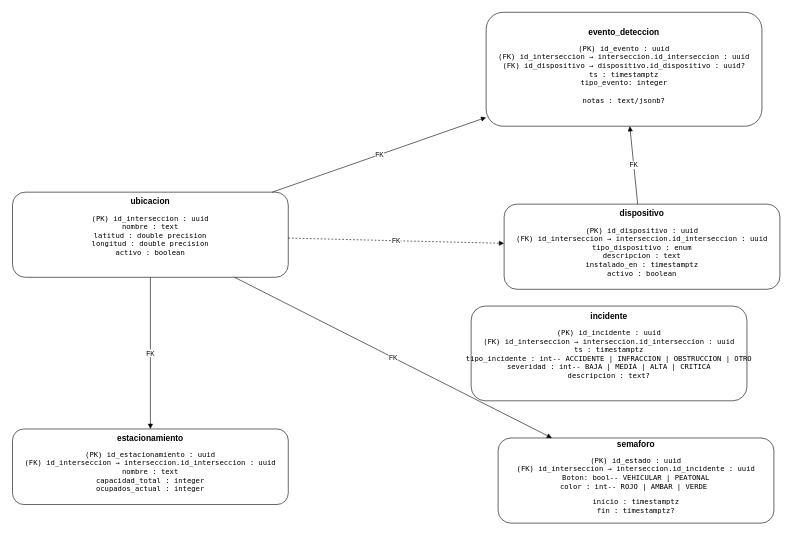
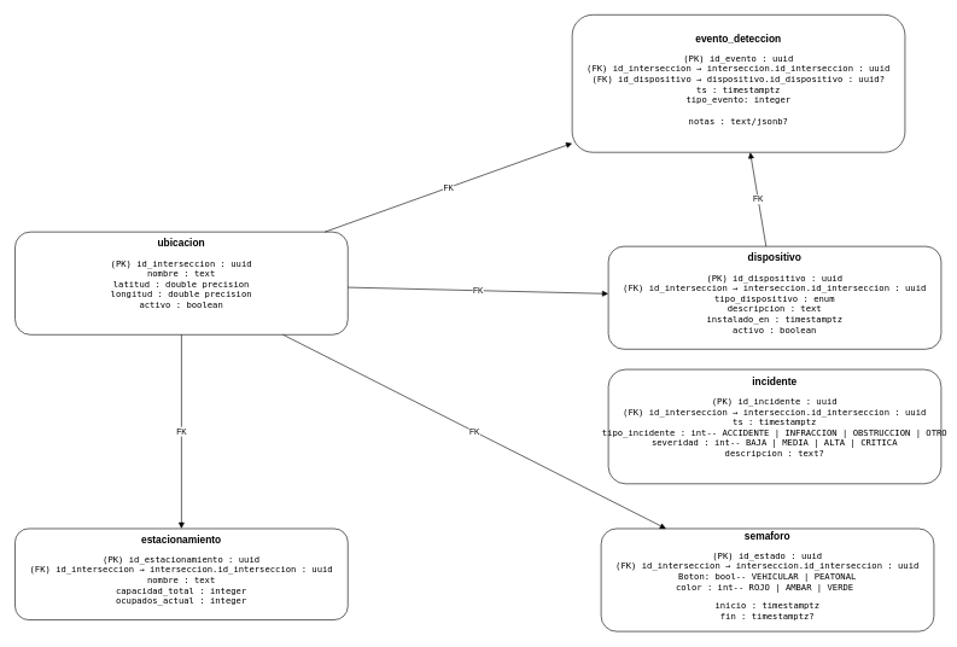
  <mxCell id="0" />
  <mxCell id="1" parent="0" />
  <mxCell id="2" value="&lt;b style=&quot;font-size:14px&quot;&gt;ubicacion&lt;/b&gt;&lt;div style=&quot;font-size:12px;&quot;&gt;&lt;pre&gt;(PK) id_interseccion : uuid&lt;br&gt;nombre : text&lt;br&gt;latitud : double precision&lt;br&gt;longitud : double precision&lt;br&gt;activo : boolean&lt;br&gt;&lt;br&gt;&lt;/pre&gt;&lt;/div&gt;" style="shape=rectangle;whiteSpace=wrap;html=1;rounded=1;fontSize=12;" parent="1" vertex="1"><mxGeometry x="20" y="320" width="460" height="142" as="geometry" /></mxCell>
  <mxCell id="3" value="&lt;b style='font-size:14px'&gt;dispositivo&lt;/b&gt;&lt;div style='font-size:12px;'&gt;&lt;pre&gt;(PK) id_dispositivo : uuid&#10;(FK) id_interseccion → interseccion.id_interseccion : uuid&#10;tipo_dispositivo : enum&#10;descripcion : text&#10;instalado_en : timestamptz&#10;activo : boolean&lt;/pre&gt;&lt;/div&gt;" style="shape=rectangle;whiteSpace=wrap;html=1;rounded=1;fontSize=12;" parent="1" vertex="1"><mxGeometry x="840" y="340" width="460" height="142" as="geometry" /></mxCell>
- <mxCell id="4" value="&lt;b style=&quot;font-size:14px&quot;&gt;semaforo&lt;/b&gt;&lt;div style=&quot;font-size:12px;&quot;&gt;&lt;pre&gt;(PK) id_estado : uuid&lt;br&gt;(FK) id_interseccion → interseccion.id_incidente : uuid&lt;br&gt;Boton: bool-- VEHICULAR | PEATONAL&lt;br&gt;color : int-- ROJO | AMBAR | VERDE &lt;/pre&gt;&lt;pre&gt;inicio : timestamptz&lt;br&gt;fin : timestamptz?&lt;/pre&gt;&lt;/div&gt;" style="shape=rectangle;whiteSpace=wrap;html=1;rounded=1;fontSize=12;" parent="1" vertex="1"><mxGeometry x="830" y="730" width="460" height="142" as="geometry" /></mxCell>
- <mxCell id="5" value="&lt;b style=&quot;font-size:14px&quot;&gt;evento_deteccion&lt;/b&gt;&lt;div style=&quot;font-size:12px;&quot;&gt;&lt;pre&gt;(PK) id_evento : uuid&lt;br&gt;(FK) id_interseccion → interseccion.id_interseccion : uuid&lt;br&gt;(FK) id_dispositivo → dispositivo.id_dispositivo : uuid?&lt;br&gt;ts : timestamptz&lt;br&gt;tipo_evento: integer&lt;br&gt;&lt;br&gt;notas : text/jsonb?&lt;/pre&gt;&lt;/div&gt;" style="shape=rectangle;whiteSpace=wrap;html=1;rounded=1;fontSize=12;" parent="1" vertex="1"><mxGeometry x="810" y="20" width="460" height="190" as="geometry" /></mxCell>
- <mxCell id="6" value="&lt;b style='font-size:14px'&gt;estacionamiento&lt;/b&gt;&lt;div style='font-size:12px;'&gt;&lt;pre&gt;(PK) id_estacionamiento : uuid&#10;(FK) id_interseccion → interseccion.id_interseccion : uuid&#10;nombre : text&#10;capacidad_total : integer&#10;ocupados_actual : integer&lt;/pre&gt;&lt;/div&gt;" style="shape=rectangle;whiteSpace=wrap;html=1;rounded=1;fontSize=12;" parent="1" vertex="1"><mxGeometry x="20" y="715" width="460" height="126" as="geometry" /></mxCell>
- <mxCell id="7" value="&lt;b style=&quot;font-size:14px&quot;&gt;incidente&lt;/b&gt;&lt;div style=&quot;font-size:12px;&quot;&gt;&lt;pre&gt;(PK) id_incidente : uuid&lt;br&gt;(FK) id_interseccion → interseccion.id_interseccion : uuid&lt;br&gt;ts : timestamptz&lt;br&gt;tipo_incidente : int-- ACCIDENTE | INFRACCION | OBSTRUCCION | OTRO&lt;br&gt;severidad : int-- BAJA | MEDIA | ALTA | CRITICA&lt;br&gt;descripcion : text?&lt;br&gt;&lt;br&gt;&lt;/pre&gt;&lt;/div&gt;" style="shape=rectangle;whiteSpace=wrap;html=1;rounded=1;fontSize=12;" parent="1" vertex="1"><mxGeometry x="785" y="510" width="460" height="158" as="geometry" /></mxCell>
- <mxCell id="8" value="FK" style="endArrow=block;html=1;labelBackgroundColor=#ffffff;dashed=1;" parent="1" source="2" target="3" edge="1"><mxGeometry relative="1" as="geometry" /></mxCell>
+ <mxCell id="4" value="&lt;b style=&quot;font-size:14px&quot;&gt;semaforo&lt;/b&gt;&lt;div style=&quot;font-size:12px;&quot;&gt;&lt;pre&gt;(PK) id_estado : uuid&lt;br&gt;(FK) id_interseccion → interseccion.id_interseccion : uuid&lt;br&gt;Boton: bool-- VEHICULAR | PEATONAL&lt;br&gt;color : int-- ROJO | AMBAR | VERDE &lt;/pre&gt;&lt;pre&gt;inicio : timestamptz&lt;br&gt;fin : timestamptz?&lt;/pre&gt;&lt;/div&gt;" style="shape=rectangle;whiteSpace=wrap;html=1;rounded=1;fontSize=12;" parent="1" vertex="1"><mxGeometry x="830" y="730" width="460" height="142" as="geometry" /></mxCell>
+ <mxCell id="5" value="&lt;b style=&quot;font-size:14px&quot;&gt;evento_deteccion&lt;/b&gt;&lt;div style=&quot;font-size:12px;&quot;&gt;&lt;pre&gt;(PK) id_evento : uuid&lt;br&gt;(FK) id_interseccion → interseccion.id_interseccion : uuid&lt;br&gt;(FK) id_dispositivo → dispositivo.id_dispositivo : uuid?&lt;br&gt;ts : timestamptz&lt;br&gt;tipo_evento: integer&lt;br&gt;&lt;br&gt;notas : text/jsonb?&lt;/pre&gt;&lt;/div&gt;" style="shape=rectangle;whiteSpace=wrap;html=1;rounded=1;fontSize=12;" parent="1" vertex="1"><mxGeometry x="790" y="20" width="460" height="190" as="geometry" /></mxCell>
+ <mxCell id="6" value="&lt;b style='font-size:14px'&gt;estacionamiento&lt;/b&gt;&lt;div style='font-size:12px;'&gt;&lt;pre&gt;(PK) id_estacionamiento : uuid&#10;(FK) id_interseccion → interseccion.id_interseccion : uuid&#10;nombre : text&#10;capacidad_total : integer&#10;ocupados_actual : integer&lt;/pre&gt;&lt;/div&gt;" style="shape=rectangle;whiteSpace=wrap;html=1;rounded=1;fontSize=12;" parent="1" vertex="1"><mxGeometry x="20" y="730" width="460" height="126" as="geometry" /></mxCell>
+ <mxCell id="7" value="&lt;b style=&quot;font-size:14px&quot;&gt;incidente&lt;/b&gt;&lt;div style=&quot;font-size:12px;&quot;&gt;&lt;pre&gt;(PK) id_incidente : uuid&lt;br&gt;(FK) id_interseccion → interseccion.id_interseccion : uuid&lt;br&gt;ts : timestamptz&lt;br&gt;tipo_incidente : int-- ACCIDENTE | INFRACCION | OBSTRUCCION | OTRO&lt;br&gt;severidad : int-- BAJA | MEDIA | ALTA | CRITICA&lt;br&gt;descripcion : text?&lt;br&gt;&lt;br&gt;&lt;/pre&gt;&lt;/div&gt;" style="shape=rectangle;whiteSpace=wrap;html=1;rounded=1;fontSize=12;" parent="1" vertex="1"><mxGeometry x="840" y="510" width="460" height="158" as="geometry" /></mxCell>
+ <mxCell id="8" value="FK" style="endArrow=block;html=1;labelBackgroundColor=#ffffff;" parent="1" source="2" target="3" edge="1"><mxGeometry relative="1" as="geometry" /></mxCell>
  <mxCell id="9" value="FK" style="endArrow=block;html=1;labelBackgroundColor=#ffffff;" parent="1" source="3" target="5" edge="1"><mxGeometry relative="1" as="geometry" /></mxCell>
  <mxCell id="10" value="FK" style="endArrow=block;html=1;labelBackgroundColor=#ffffff;" parent="1" source="2" target="5" edge="1"><mxGeometry relative="1" as="geometry" /></mxCell>
  <mxCell id="11" value="FK" style="endArrow=block;html=1;labelBackgroundColor=#ffffff;" parent="1" source="2" target="4" edge="1"><mxGeometry relative="1" as="geometry" /></mxCell>
  <mxCell id="12" value="FK" style="endArrow=block;html=1;labelBackgroundColor=#ffffff;" parent="1" source="2" target="6" edge="1"><mxGeometry relative="1" as="geometry" /></mxCell>
